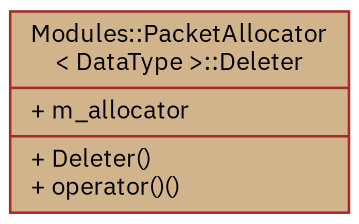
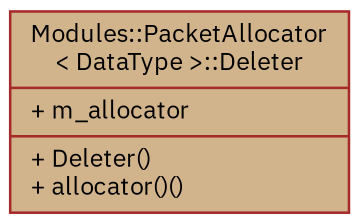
  digraph {
    fontname="IBM Plex Sans"
-   n1 [color=brown fillcolor=tan fontcolor=black fontname="IBM Plex Sans" fontsize=10 height=0.2 label="{Modules::PacketAllocator\l\< DataType \>::Deleter\n|+ m_allocator\l|+ Deleter()\l+ operator()()\l}" shape=record style=filled width=0.4]
+   n1 [color=brown fillcolor=tan fontcolor=black fontname="IBM Plex Sans" fontsize=10 height=0.2 label="{Modules::PacketAllocator\l\< DataType \>::Deleter\n|+ m_allocator\l|+ Deleter()\l+ allocator()()\l}" shape=record style=filled width=0.4]
  }
